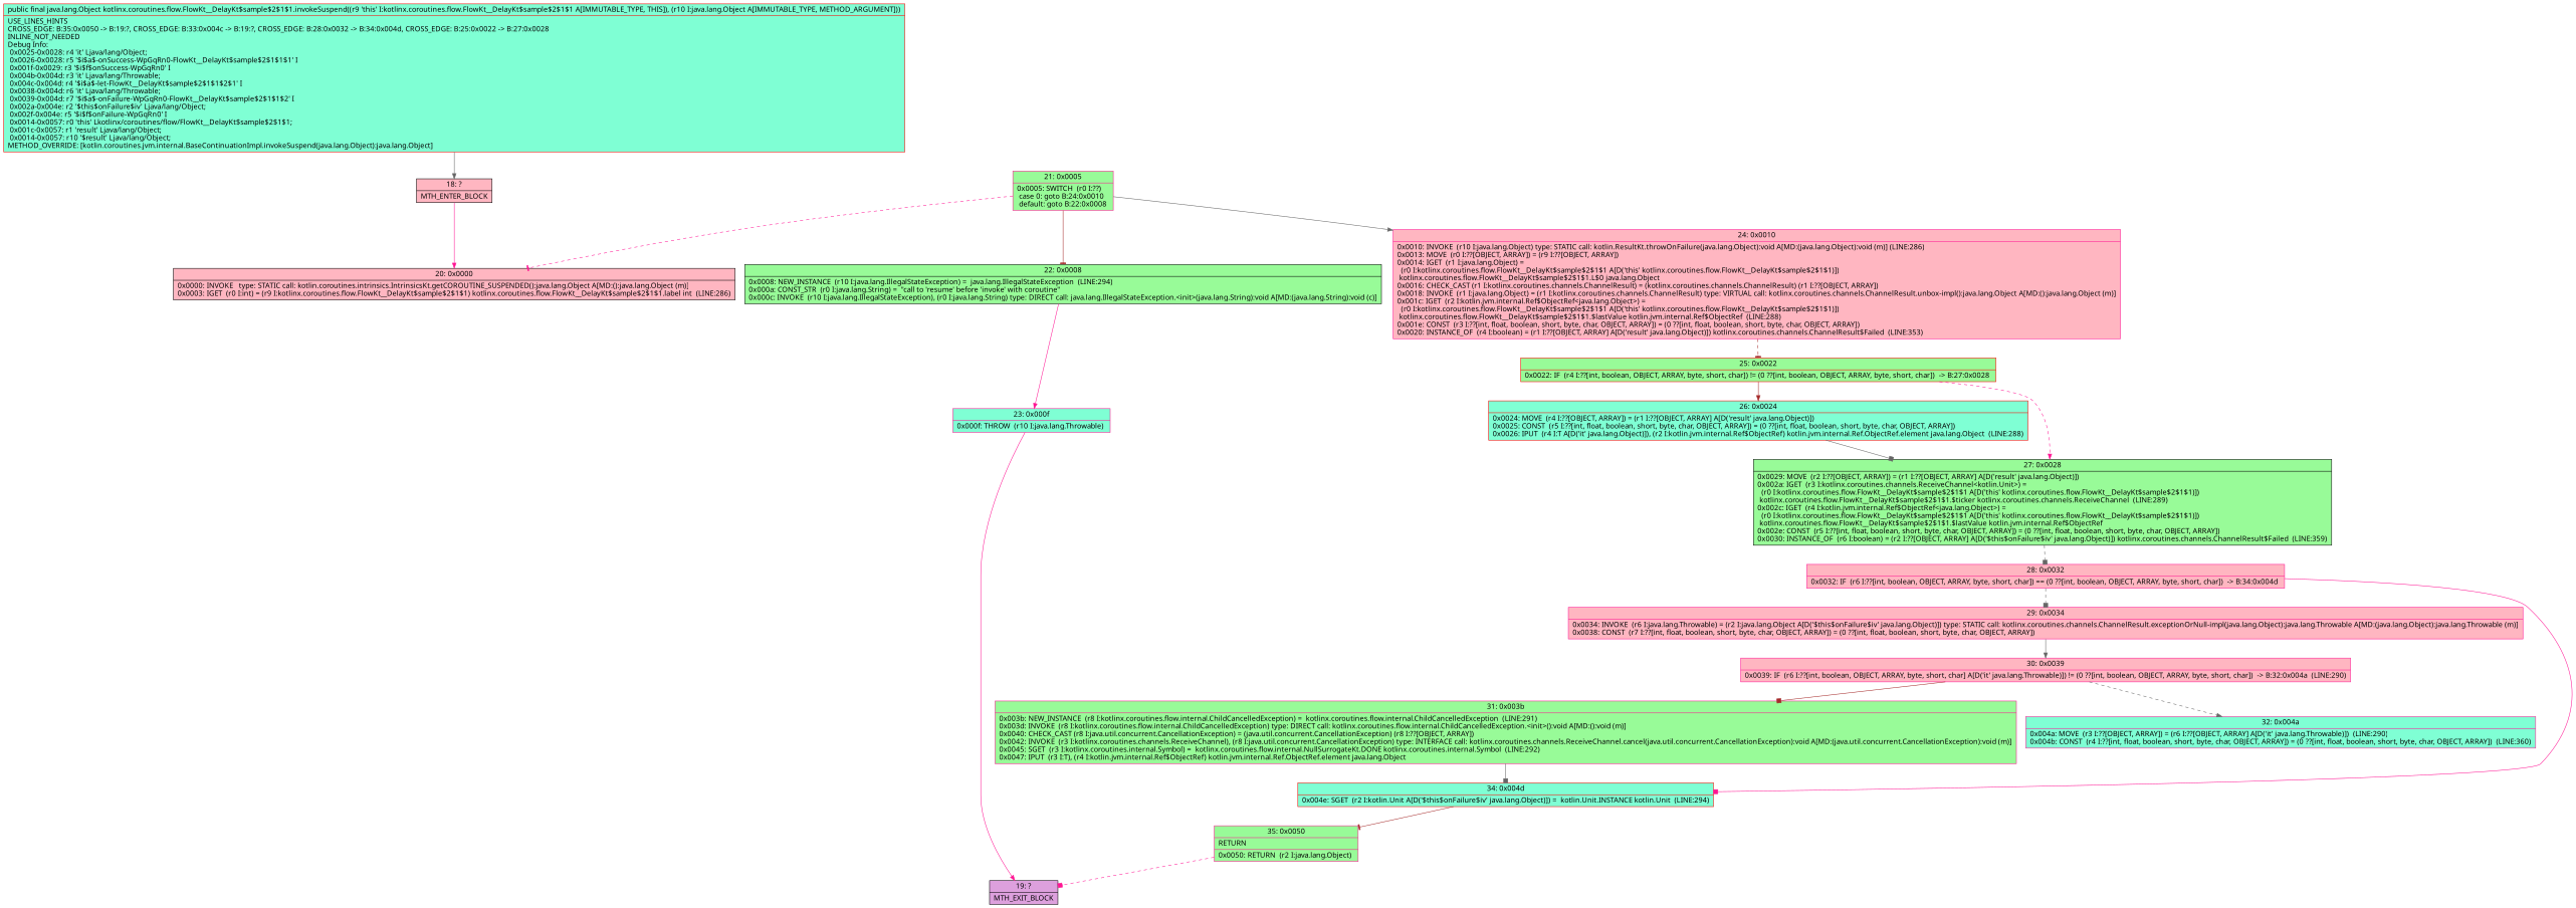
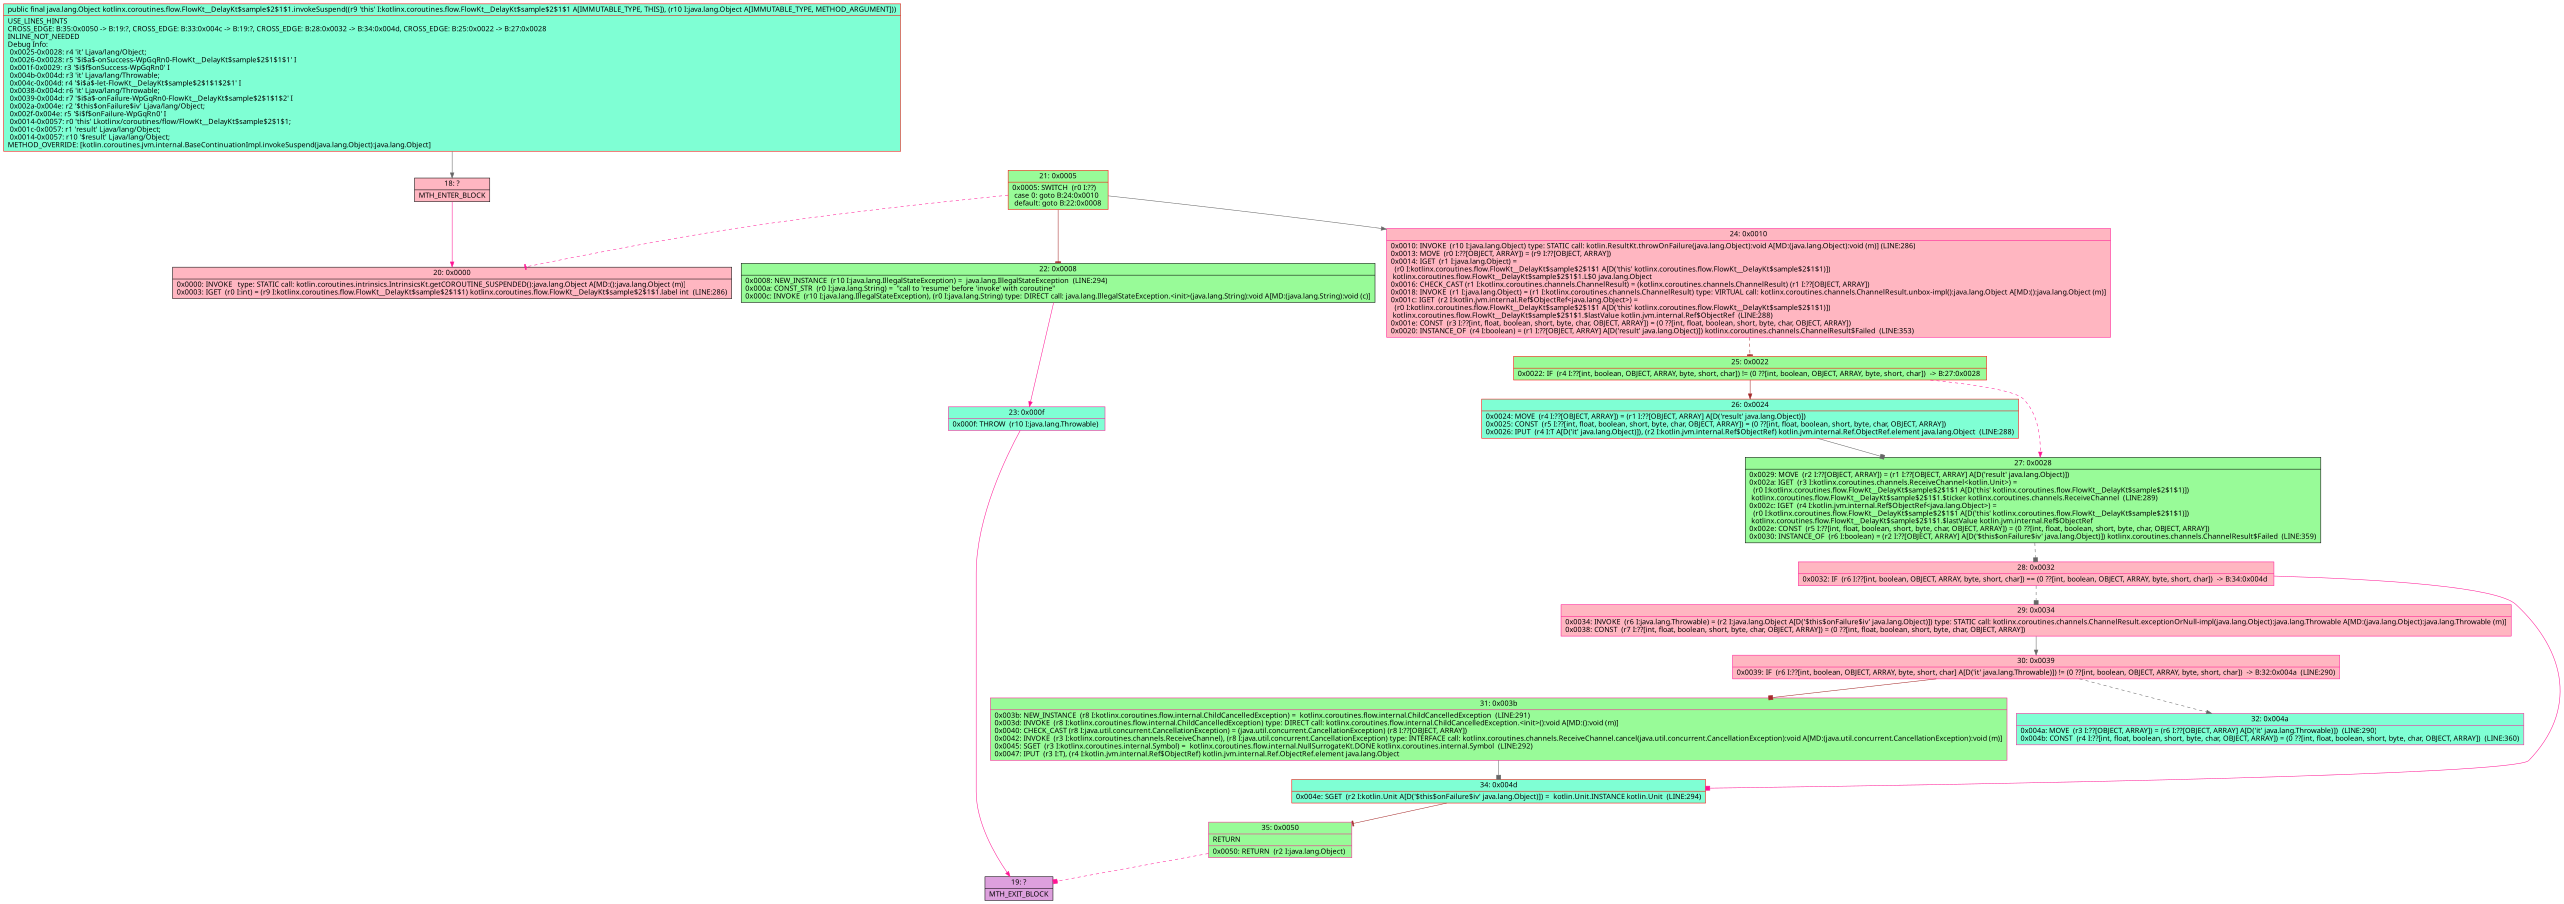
  digraph {
    fontname="Noto Sans"
    node [color=deeppink fillcolor=lightpink fontname="Noto Sans" shape=record style=filled]
    edge [arrowhead=normal color=gray40 fontname="Noto Sans" style=solid]
    n1 [color=black label="{18\:\ ?|MTH_ENTER_BLOCK\l}"]
    n2 [color=black label="{20\:\ 0x0000|0x0000: INVOKE   type: STATIC call: kotlin.coroutines.intrinsics.IntrinsicsKt.getCOROUTINE_SUSPENDED():java.lang.Object A[MD:():java.lang.Object (m)]\l0x0003: IGET  (r0 I:int) = (r9 I:kotlinx.coroutines.flow.FlowKt__DelayKt$sample$2$1$1) kotlinx.coroutines.flow.FlowKt__DelayKt$sample$2$1$1.label int  (LINE:286)\l}"]
-   n3 [fillcolor=palegreen label="{21\:\ 0x0005|0x0005: SWITCH  (r0 I:??)\l case 0: goto B:24:0x0010\l default: goto B:22:0x0008 \l}"]
+   n3 [color=red fillcolor=palegreen label="{21\:\ 0x0005|0x0005: SWITCH  (r0 I:??)\l case 0: goto B:24:0x0010\l default: goto B:22:0x0008 \l}"]
    n4 [color=black fillcolor=palegreen label="{22\:\ 0x0008|0x0008: NEW_INSTANCE  (r10 I:java.lang.IllegalStateException) =  java.lang.IllegalStateException  (LINE:294)\l0x000a: CONST_STR  (r0 I:java.lang.String) =  \"call to 'resume' before 'invoke' with coroutine\" \l0x000c: INVOKE  (r10 I:java.lang.IllegalStateException), (r0 I:java.lang.String) type: DIRECT call: java.lang.IllegalStateException.\<init\>(java.lang.String):void A[MD:(java.lang.String):void (c)]\l}"]
    n5 [label="{24\:\ 0x0010|0x0010: INVOKE  (r10 I:java.lang.Object) type: STATIC call: kotlin.ResultKt.throwOnFailure(java.lang.Object):void A[MD:(java.lang.Object):void (m)] (LINE:286)\l0x0013: MOVE  (r0 I:??[OBJECT, ARRAY]) = (r9 I:??[OBJECT, ARRAY]) \l0x0014: IGET  (r1 I:java.lang.Object) = \l  (r0 I:kotlinx.coroutines.flow.FlowKt__DelayKt$sample$2$1$1 A[D('this' kotlinx.coroutines.flow.FlowKt__DelayKt$sample$2$1$1)])\l kotlinx.coroutines.flow.FlowKt__DelayKt$sample$2$1$1.L$0 java.lang.Object \l0x0016: CHECK_CAST (r1 I:kotlinx.coroutines.channels.ChannelResult) = (kotlinx.coroutines.channels.ChannelResult) (r1 I:??[OBJECT, ARRAY]) \l0x0018: INVOKE  (r1 I:java.lang.Object) = (r1 I:kotlinx.coroutines.channels.ChannelResult) type: VIRTUAL call: kotlinx.coroutines.channels.ChannelResult.unbox\-impl():java.lang.Object A[MD:():java.lang.Object (m)]\l0x001c: IGET  (r2 I:kotlin.jvm.internal.Ref$ObjectRef\<java.lang.Object\>) = \l  (r0 I:kotlinx.coroutines.flow.FlowKt__DelayKt$sample$2$1$1 A[D('this' kotlinx.coroutines.flow.FlowKt__DelayKt$sample$2$1$1)])\l kotlinx.coroutines.flow.FlowKt__DelayKt$sample$2$1$1.$lastValue kotlin.jvm.internal.Ref$ObjectRef  (LINE:288)\l0x001e: CONST  (r3 I:??[int, float, boolean, short, byte, char, OBJECT, ARRAY]) = (0 ??[int, float, boolean, short, byte, char, OBJECT, ARRAY]) \l0x0020: INSTANCE_OF  (r4 I:boolean) = (r1 I:??[OBJECT, ARRAY] A[D('result' java.lang.Object)]) kotlinx.coroutines.channels.ChannelResult$Failed  (LINE:353)\l}"]
    n6 [fillcolor=aquamarine label="{23\:\ 0x000f|0x000f: THROW  (r10 I:java.lang.Throwable) \l}"]
    n7 [color=red fillcolor=palegreen label="{25\:\ 0x0022|0x0022: IF  (r4 I:??[int, boolean, OBJECT, ARRAY, byte, short, char]) != (0 ??[int, boolean, OBJECT, ARRAY, byte, short, char])  \-\> B:27:0x0028 \l}"]
    n8 [color=black fillcolor=plum label="{19\:\ ?|MTH_EXIT_BLOCK\l}"]
    n9 [color=red fillcolor=aquamarine label="{26\:\ 0x0024|0x0024: MOVE  (r4 I:??[OBJECT, ARRAY]) = (r1 I:??[OBJECT, ARRAY] A[D('result' java.lang.Object)]) \l0x0025: CONST  (r5 I:??[int, float, boolean, short, byte, char, OBJECT, ARRAY]) = (0 ??[int, float, boolean, short, byte, char, OBJECT, ARRAY]) \l0x0026: IPUT  (r4 I:T A[D('it' java.lang.Object)]), (r2 I:kotlin.jvm.internal.Ref$ObjectRef) kotlin.jvm.internal.Ref.ObjectRef.element java.lang.Object  (LINE:288)\l}"]
    n10 [color=black fillcolor=palegreen label="{27\:\ 0x0028|0x0029: MOVE  (r2 I:??[OBJECT, ARRAY]) = (r1 I:??[OBJECT, ARRAY] A[D('result' java.lang.Object)]) \l0x002a: IGET  (r3 I:kotlinx.coroutines.channels.ReceiveChannel\<kotlin.Unit\>) = \l  (r0 I:kotlinx.coroutines.flow.FlowKt__DelayKt$sample$2$1$1 A[D('this' kotlinx.coroutines.flow.FlowKt__DelayKt$sample$2$1$1)])\l kotlinx.coroutines.flow.FlowKt__DelayKt$sample$2$1$1.$ticker kotlinx.coroutines.channels.ReceiveChannel  (LINE:289)\l0x002c: IGET  (r4 I:kotlin.jvm.internal.Ref$ObjectRef\<java.lang.Object\>) = \l  (r0 I:kotlinx.coroutines.flow.FlowKt__DelayKt$sample$2$1$1 A[D('this' kotlinx.coroutines.flow.FlowKt__DelayKt$sample$2$1$1)])\l kotlinx.coroutines.flow.FlowKt__DelayKt$sample$2$1$1.$lastValue kotlin.jvm.internal.Ref$ObjectRef \l0x002e: CONST  (r5 I:??[int, float, boolean, short, byte, char, OBJECT, ARRAY]) = (0 ??[int, float, boolean, short, byte, char, OBJECT, ARRAY]) \l0x0030: INSTANCE_OF  (r6 I:boolean) = (r2 I:??[OBJECT, ARRAY] A[D('$this$onFailure$iv' java.lang.Object)]) kotlinx.coroutines.channels.ChannelResult$Failed  (LINE:359)\l}"]
    n11 [label="{28\:\ 0x0032|0x0032: IF  (r6 I:??[int, boolean, OBJECT, ARRAY, byte, short, char]) == (0 ??[int, boolean, OBJECT, ARRAY, byte, short, char])  \-\> B:34:0x004d \l}"]
    n12 [label="{29\:\ 0x0034|0x0034: INVOKE  (r6 I:java.lang.Throwable) = (r2 I:java.lang.Object A[D('$this$onFailure$iv' java.lang.Object)]) type: STATIC call: kotlinx.coroutines.channels.ChannelResult.exceptionOrNull\-impl(java.lang.Object):java.lang.Throwable A[MD:(java.lang.Object):java.lang.Throwable (m)]\l0x0038: CONST  (r7 I:??[int, float, boolean, short, byte, char, OBJECT, ARRAY]) = (0 ??[int, float, boolean, short, byte, char, OBJECT, ARRAY]) \l}"]
    n13 [color=red fillcolor=aquamarine label="{34\:\ 0x004d|0x004e: SGET  (r2 I:kotlin.Unit A[D('$this$onFailure$iv' java.lang.Object)]) =  kotlin.Unit.INSTANCE kotlin.Unit  (LINE:294)\l}"]
    n14 [label="{30\:\ 0x0039|0x0039: IF  (r6 I:??[int, boolean, OBJECT, ARRAY, byte, short, char] A[D('it' java.lang.Throwable)]) != (0 ??[int, boolean, OBJECT, ARRAY, byte, short, char])  \-\> B:32:0x004a  (LINE:290)\l}"]
    n15 [fillcolor=palegreen label="{35\:\ 0x0050|RETURN\l|0x0050: RETURN  (r2 I:java.lang.Object) \l}"]
    n16 [fillcolor=palegreen label="{31\:\ 0x003b|0x003b: NEW_INSTANCE  (r8 I:kotlinx.coroutines.flow.internal.ChildCancelledException) =  kotlinx.coroutines.flow.internal.ChildCancelledException  (LINE:291)\l0x003d: INVOKE  (r8 I:kotlinx.coroutines.flow.internal.ChildCancelledException) type: DIRECT call: kotlinx.coroutines.flow.internal.ChildCancelledException.\<init\>():void A[MD:():void (m)]\l0x0040: CHECK_CAST (r8 I:java.util.concurrent.CancellationException) = (java.util.concurrent.CancellationException) (r8 I:??[OBJECT, ARRAY]) \l0x0042: INVOKE  (r3 I:kotlinx.coroutines.channels.ReceiveChannel), (r8 I:java.util.concurrent.CancellationException) type: INTERFACE call: kotlinx.coroutines.channels.ReceiveChannel.cancel(java.util.concurrent.CancellationException):void A[MD:(java.util.concurrent.CancellationException):void (m)]\l0x0045: SGET  (r3 I:kotlinx.coroutines.internal.Symbol) =  kotlinx.coroutines.flow.internal.NullSurrogateKt.DONE kotlinx.coroutines.internal.Symbol  (LINE:292)\l0x0047: IPUT  (r3 I:T), (r4 I:kotlin.jvm.internal.Ref$ObjectRef) kotlin.jvm.internal.Ref.ObjectRef.element java.lang.Object \l}"]
    n17 [fillcolor=aquamarine label="{32\:\ 0x004a|0x004a: MOVE  (r3 I:??[OBJECT, ARRAY]) = (r6 I:??[OBJECT, ARRAY] A[D('it' java.lang.Throwable)])  (LINE:290)\l0x004b: CONST  (r4 I:??[int, float, boolean, short, byte, char, OBJECT, ARRAY]) = (0 ??[int, float, boolean, short, byte, char, OBJECT, ARRAY])  (LINE:360)\l}"]
    n18 [color=red fillcolor=aquamarine label="{public final java.lang.Object kotlinx.coroutines.flow.FlowKt__DelayKt$sample$2$1$1.invokeSuspend((r9 'this' I:kotlinx.coroutines.flow.FlowKt__DelayKt$sample$2$1$1 A[IMMUTABLE_TYPE, THIS]), (r10 I:java.lang.Object A[IMMUTABLE_TYPE, METHOD_ARGUMENT]))  | USE_LINES_HINTS\lCROSS_EDGE: B:35:0x0050 \-\> B:19:?, CROSS_EDGE: B:33:0x004c \-\> B:19:?, CROSS_EDGE: B:28:0x0032 \-\> B:34:0x004d, CROSS_EDGE: B:25:0x0022 \-\> B:27:0x0028\lINLINE_NOT_NEEDED\lDebug Info:\l  0x0025\-0x0028: r4 'it' Ljava\/lang\/Object;\l  0x0026\-0x0028: r5 '$i$a$\-onSuccess\-WpGqRn0\-FlowKt__DelayKt$sample$2$1$1$1' I\l  0x001f\-0x0029: r3 '$i$f$onSuccess\-WpGqRn0' I\l  0x004b\-0x004d: r3 'it' Ljava\/lang\/Throwable;\l  0x004c\-0x004d: r4 '$i$a$\-let\-FlowKt__DelayKt$sample$2$1$1$2$1' I\l  0x0038\-0x004d: r6 'it' Ljava\/lang\/Throwable;\l  0x0039\-0x004d: r7 '$i$a$\-onFailure\-WpGqRn0\-FlowKt__DelayKt$sample$2$1$1$2' I\l  0x002a\-0x004e: r2 '$this$onFailure$iv' Ljava\/lang\/Object;\l  0x002f\-0x004e: r5 '$i$f$onFailure\-WpGqRn0' I\l  0x0014\-0x0057: r0 'this' Lkotlinx\/coroutines\/flow\/FlowKt__DelayKt$sample$2$1$1;\l  0x001c\-0x0057: r1 'result' Ljava\/lang\/Object;\l  0x0014\-0x0057: r10 '$result' Ljava\/lang\/Object;\lMETHOD_OVERRIDE: [kotlin.coroutines.jvm.internal.BaseContinuationImpl.invokeSuspend(java.lang.Object):java.lang.Object]\l}"]
    n1 -> n2 [color=deeppink]
    n3 -> n2 [arrowhead=tee color=deeppink style=dashed]
    n3 -> n4 [arrowhead=tee color=brown]
    n3 -> n5
    n4 -> n6 [color=deeppink]
    n5 -> n7 [arrowhead=tee color=brown style=dashed]
    n6 -> n8 [color=deeppink]
    n7 -> n9 [color=brown]
    n7 -> n10 [color=deeppink style=dashed]
    n9 -> n10 [arrowhead=box]
    n10 -> n11 [arrowhead=box style=dashed]
    n11 -> n12 [arrowhead=box style=dashed]
    n11 -> n13 [arrowhead=box color=deeppink]
    n12 -> n14
    n13 -> n15 [arrowhead=tee color=brown]
    n14 -> n16 [arrowhead=box color=brown]
    n14 -> n17 [style=dashed]
    n15 -> n8 [arrowhead=box color=deeppink style=dashed]
    n16 -> n13 [arrowhead=box]
    n18 -> n1
  }
